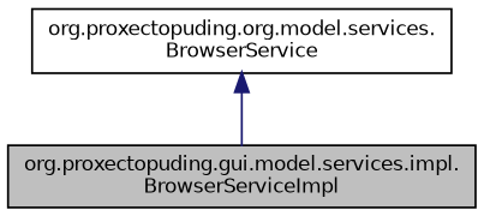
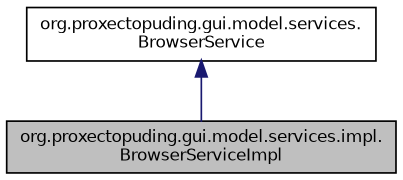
  digraph {
    node [color=black fontname=Helvetica fontsize=10 shape=record style=filled]
    n1 [fillcolor=grey75 fontcolor=black height=0.2 label="org.proxectopuding.gui.model.services.impl.\lBrowserServiceImpl" width=0.4]
-   n2 [fillcolor=white height=0.2 label="org.proxectopuding.org.model.services.\lBrowserService" width=0.4]
+   n2 [fillcolor=white height=0.2 label="org.proxectopuding.gui.model.services.\lBrowserService" width=0.4]
    n2 -> n1 [color=midnightblue dir=back fontname=Helvetica fontsize=10 labelfontname=Helvetica labelfontsize=10 style=solid]
  }
